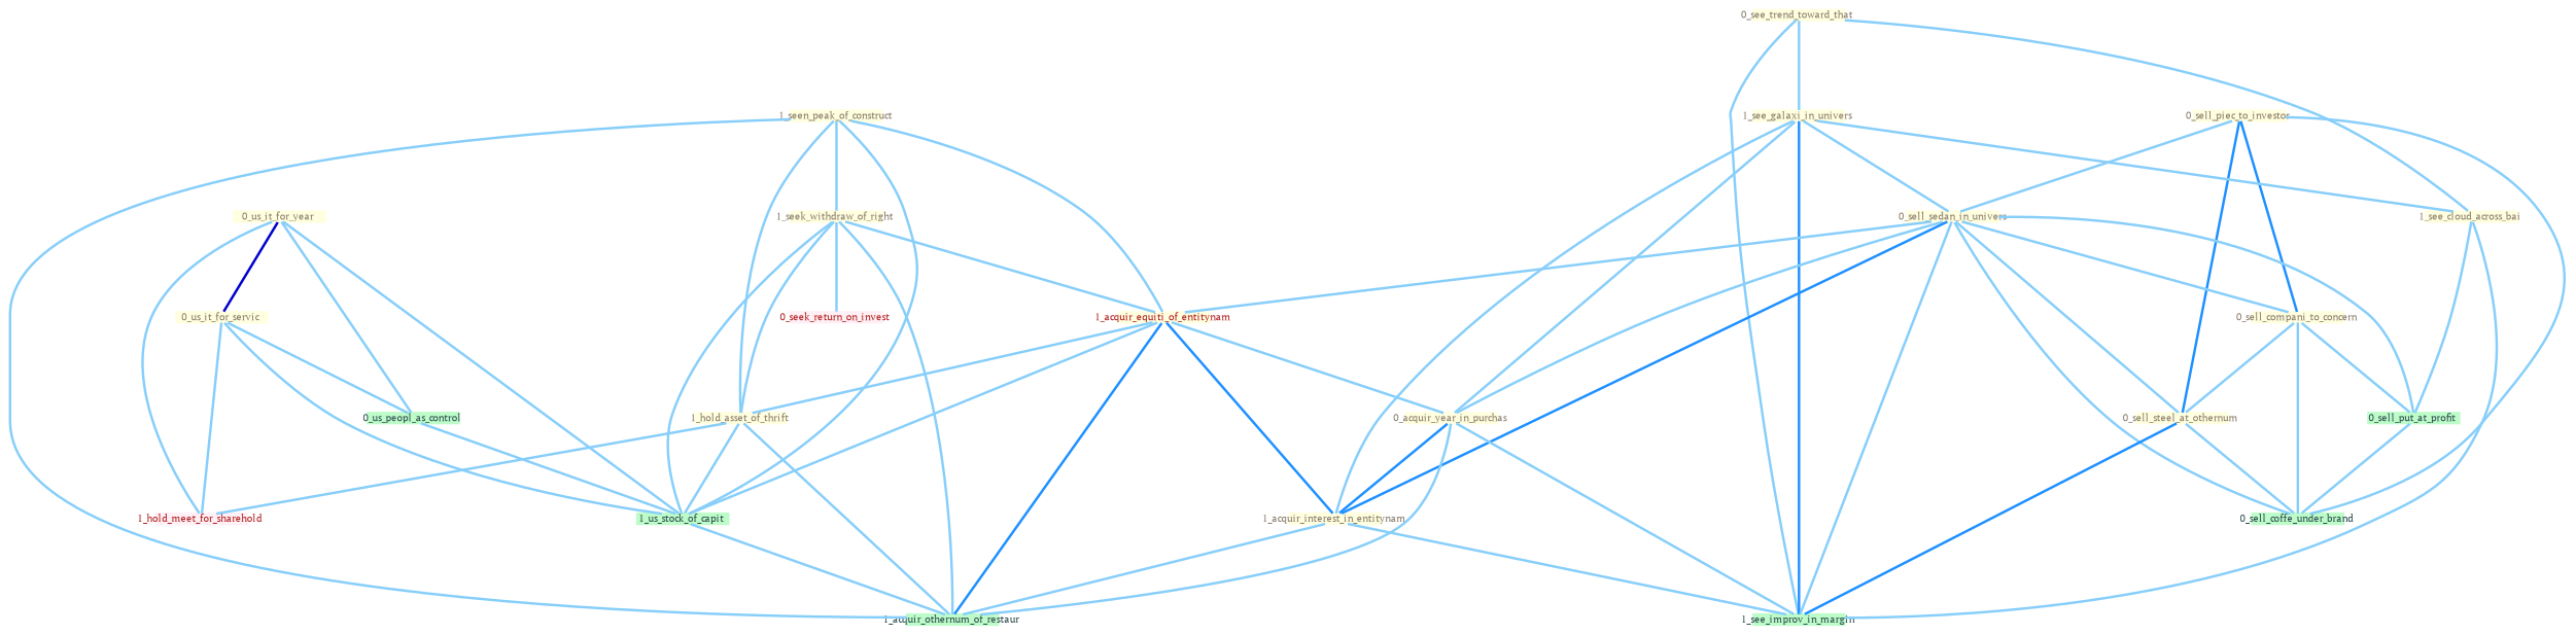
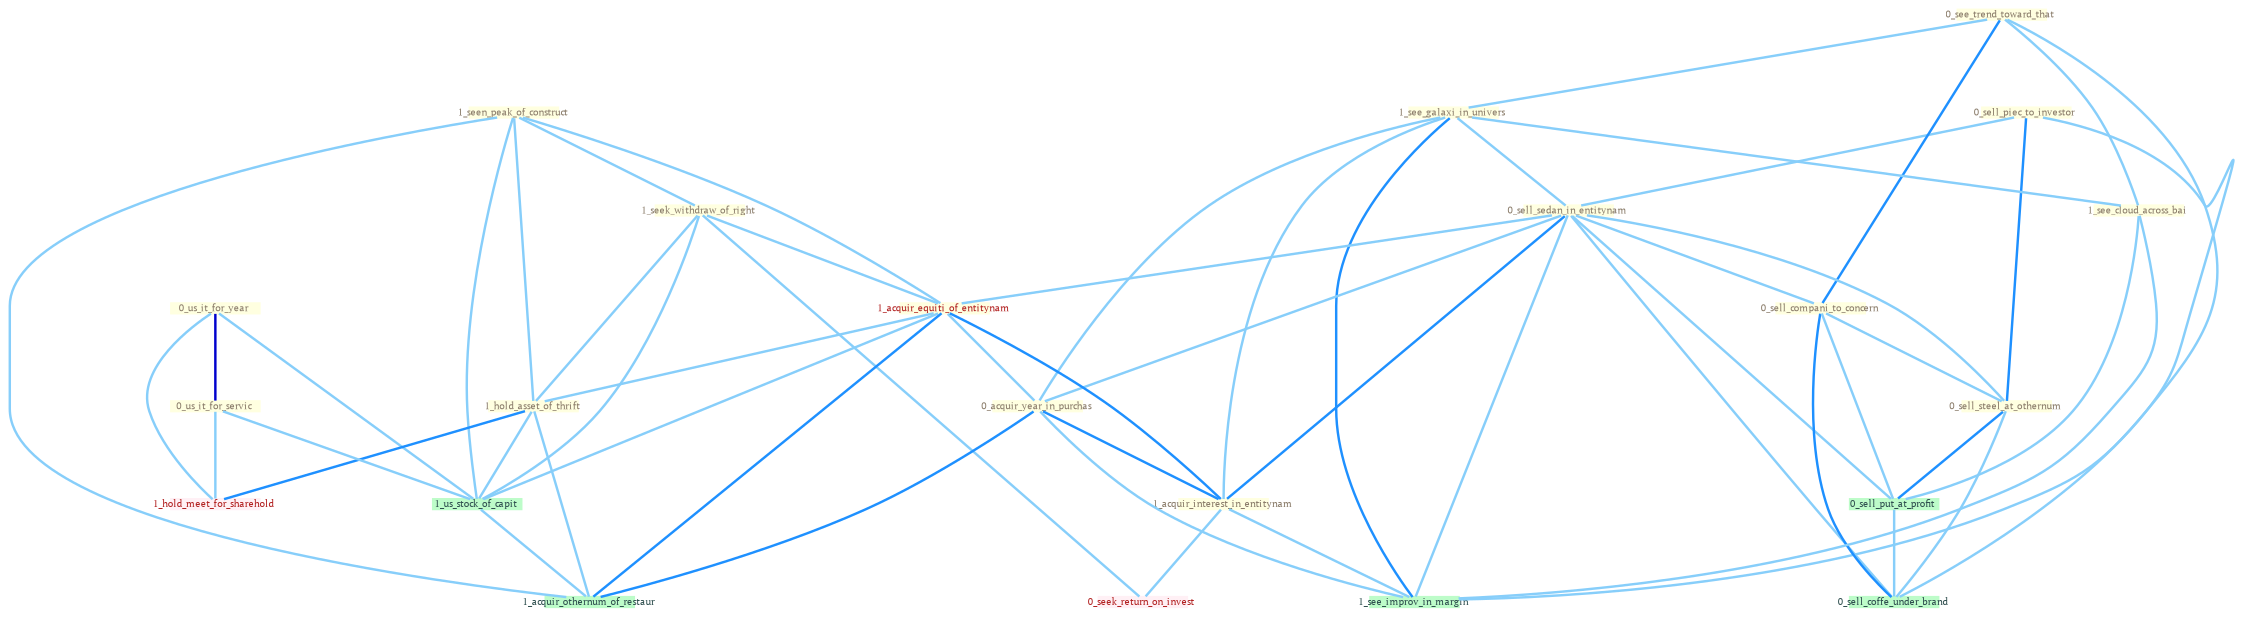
  graph {
    fontname="PT Serif"
    node [color="#ffffe0" fixedsize=true fontcolor="#8b7d6b" fontname="PT Serif" fontsize=4 shape=polygon style=filled]
    edge [color="#87cefa" fontname="PT Serif" w=1]
    "1_seen_peak_of_construct " [height=.06 width=.5]
    "0_us_it_for_year " [height=.06 width=.5]
    "0_sell_piec_to_investor " [height=.06 width=.5]
    "0_see_trend_toward_that " [height=.06 width=.5]
    "1_see_galaxi_in_univers " [height=.06 width=.5]
    "1_seek_withdraw_of_right " [height=.06 width=.5]
-   "0_sell_sedan_in_entitynam " [height=.06 width=.5 label="0_sell_sedan_in_univers"]
+   "0_sell_sedan_in_entitynam " [height=.06 width=.5]
    "0_sell_compani_to_concern " [height=.06 width=.5]
    "1_acquir_equiti_of_entitynam " [fontcolor="#b22222" height=.06 width=.5]
    "1_hold_asset_of_thrift " [height=.06 width=.5]
    "0_us_it_for_servic " [height=.06 width=.5]
    "0_acquir_year_in_purchas " [height=.06 width=.5]
    "1_see_cloud_across_bai " [height=.06 width=.5]
    "0_sell_steel_at_othernum " [height=.06 width=.5]
    "1_acquir_interest_in_entitynam " [height=.06 width=.5]
    "0_seek_return_on_invest " [color="#fff0f5" fontcolor="#b22222" height=.06 width=.5]
    "1_hold_meet_for_sharehold " [color="#fff0f5" fontcolor="#b22222" height=.06 width=.5]
    "1_us_stock_of_capit " [color="#BDFCC9" fontcolor="#2f4f4f" height=.06 width=.5]
    "1_acquir_othernum_of_restaur " [color="#BDFCC9" fontcolor="#2f4f4f" height=.06 width=.5]
-   "0_us_peopl_as_control " [color="#BDFCC9" fontcolor="#2f4f4f" height=.06 width=.5]
    "0_sell_coffe_under_brand " [color="#BDFCC9" fontcolor="#2f4f4f" height=.06 width=.5]
    "1_see_improv_in_margin " [color="#BDFCC9" fontcolor="#2f4f4f" height=.06 width=.5]
    "0_sell_put_at_profit " [color="#BDFCC9" fontcolor="#2f4f4f" height=.06 width=.5]
    subgraph sub_1 {
      "1_seen_peak_of_construct "
      "0_us_it_for_year "
      "0_sell_piec_to_investor "
      "0_see_trend_toward_that "
      "1_see_galaxi_in_univers "
      "1_seek_withdraw_of_right "
      "0_sell_sedan_in_entitynam "
      "0_sell_compani_to_concern "
      "1_acquir_equiti_of_entitynam "
      "1_hold_asset_of_thrift "
      "0_us_it_for_servic "
      "0_acquir_year_in_purchas "
      "1_see_cloud_across_bai "
      "0_sell_steel_at_othernum "
      "1_acquir_interest_in_entitynam "
    }
    subgraph sub_2 {
      "0_seek_return_on_invest "
      "1_hold_meet_for_sharehold "
    }
    "1_seen_peak_of_construct " -- "1_seek_withdraw_of_right "
    "1_seen_peak_of_construct " -- "1_acquir_equiti_of_entitynam "
    "1_seen_peak_of_construct " -- "1_hold_asset_of_thrift "
    "1_seen_peak_of_construct " -- "1_us_stock_of_capit "
    "1_seen_peak_of_construct " -- "1_acquir_othernum_of_restaur "
    "0_us_it_for_year " -- "0_us_it_for_servic " [color="#0000cd" w=3]
    "0_us_it_for_year " -- "1_hold_meet_for_sharehold "
    "0_us_it_for_year " -- "1_us_stock_of_capit "
-   "0_us_it_for_year " -- "0_us_peopl_as_control "
    "0_sell_piec_to_investor " -- "0_sell_sedan_in_entitynam "
-   "0_sell_piec_to_investor " -- "0_sell_compani_to_concern " [color="#1e90ff" w=2]
+   "0_see_trend_toward_that " -- "0_sell_compani_to_concern " [color="#1e90ff" w=2]
    "0_sell_piec_to_investor " -- "0_sell_steel_at_othernum " [color="#1e90ff"]
    "0_sell_piec_to_investor " -- "0_sell_coffe_under_brand "
    "0_see_trend_toward_that " -- "1_see_galaxi_in_univers "
    "0_see_trend_toward_that " -- "1_see_cloud_across_bai "
    "0_see_trend_toward_that " -- "1_see_improv_in_margin "
    "1_see_galaxi_in_univers " -- "0_sell_sedan_in_entitynam "
    "1_see_galaxi_in_univers " -- "0_acquir_year_in_purchas "
    "1_see_galaxi_in_univers " -- "1_see_cloud_across_bai "
    "1_see_galaxi_in_univers " -- "1_acquir_interest_in_entitynam "
    "1_see_galaxi_in_univers " -- "1_see_improv_in_margin " [color="#1e90ff" w=2]
    "1_seek_withdraw_of_right " -- "1_acquir_equiti_of_entitynam "
    "1_seek_withdraw_of_right " -- "1_hold_asset_of_thrift "
    "1_seek_withdraw_of_right " -- "0_seek_return_on_invest "
    "1_seek_withdraw_of_right " -- "1_us_stock_of_capit "
-   "1_seek_withdraw_of_right " -- "1_acquir_othernum_of_restaur "
    "0_sell_sedan_in_entitynam " -- "0_sell_compani_to_concern "
    "0_sell_sedan_in_entitynam " -- "1_acquir_equiti_of_entitynam "
    "0_sell_sedan_in_entitynam " -- "0_acquir_year_in_purchas "
    "0_sell_sedan_in_entitynam " -- "0_sell_steel_at_othernum "
    "0_sell_sedan_in_entitynam " -- "1_acquir_interest_in_entitynam " [color="#1e90ff" w=2]
    "0_sell_sedan_in_entitynam " -- "0_sell_coffe_under_brand "
    "0_sell_sedan_in_entitynam " -- "1_see_improv_in_margin "
    "0_sell_sedan_in_entitynam " -- "0_sell_put_at_profit "
    "0_sell_compani_to_concern " -- "0_sell_steel_at_othernum "
-   "0_sell_compani_to_concern " -- "0_sell_coffe_under_brand "
+   "0_sell_compani_to_concern " -- "0_sell_coffe_under_brand " [color="#1e90ff"]
    "0_sell_compani_to_concern " -- "0_sell_put_at_profit "
    "1_acquir_equiti_of_entitynam " -- "1_hold_asset_of_thrift "
    "1_acquir_equiti_of_entitynam " -- "0_acquir_year_in_purchas "
    "1_acquir_equiti_of_entitynam " -- "1_acquir_interest_in_entitynam " [color="#1e90ff" w=2]
    "1_acquir_equiti_of_entitynam " -- "1_us_stock_of_capit "
    "1_acquir_equiti_of_entitynam " -- "1_acquir_othernum_of_restaur " [color="#1e90ff" w=2]
-   "1_hold_asset_of_thrift " -- "1_hold_meet_for_sharehold "
+   "1_hold_asset_of_thrift " -- "1_hold_meet_for_sharehold " [color="#1e90ff"]
    "1_hold_asset_of_thrift " -- "1_us_stock_of_capit "
    "1_hold_asset_of_thrift " -- "1_acquir_othernum_of_restaur "
    "0_us_it_for_servic " -- "1_hold_meet_for_sharehold "
    "0_us_it_for_servic " -- "1_us_stock_of_capit "
-   "0_us_it_for_servic " -- "0_us_peopl_as_control "
    "0_acquir_year_in_purchas " -- "1_acquir_interest_in_entitynam " [color="#1e90ff" w=2]
-   "0_acquir_year_in_purchas " -- "1_acquir_othernum_of_restaur "
+   "0_acquir_year_in_purchas " -- "1_acquir_othernum_of_restaur " [color="#1e90ff"]
    "0_acquir_year_in_purchas " -- "1_see_improv_in_margin "
    "1_see_cloud_across_bai " -- "1_see_improv_in_margin "
    "1_see_cloud_across_bai " -- "0_sell_put_at_profit "
    "0_sell_steel_at_othernum " -- "0_sell_coffe_under_brand "
-   "0_sell_steel_at_othernum " -- "1_see_improv_in_margin " [color="#1e90ff" w=2]
-   "1_acquir_interest_in_entitynam " -- "1_acquir_othernum_of_restaur "
+   "0_sell_steel_at_othernum " -- "0_sell_put_at_profit " [color="#1e90ff" w=2]
+   "1_acquir_interest_in_entitynam " -- "0_seek_return_on_invest "
    "1_acquir_interest_in_entitynam " -- "1_see_improv_in_margin "
    "1_us_stock_of_capit " -- "1_acquir_othernum_of_restaur "
-   "0_us_peopl_as_control " -- "1_us_stock_of_capit "
    "0_sell_put_at_profit " -- "0_sell_coffe_under_brand "
  }
